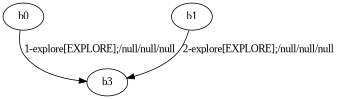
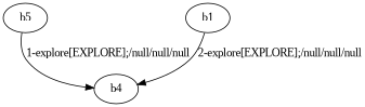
  digraph {
    fontname="Liberation Serif"
    node [fontname="Liberation Serif"]
    edge [fontname="Liberation Serif"]
-   b0
-   b3
+   b0 [label=b5]
+   b3 [label=b4]
    b1
    b0 -> b3 [label="1-explore[EXPLORE];/null/null/null"]
    b1 -> b3 [label="2-explore[EXPLORE];/null/null/null"]
  }
